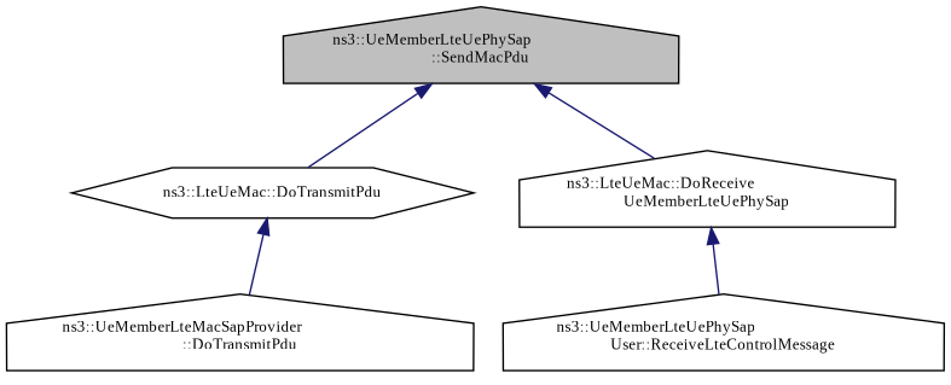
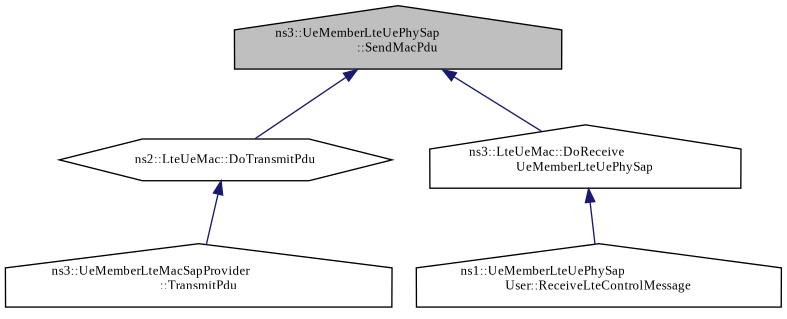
  digraph {
    fontname="Liberation Serif"
    rankdir=TB
    node [color=black fillcolor=white fontname="Liberation Serif" fontsize=10 shape=house style=filled]
    edge [color=midnightblue dir=back fontname="Liberation Serif" fontsize=10 labelfontname=Helvetica labelfontsize=10 style=solid]
    n1 [fillcolor=grey75 fontcolor=black height=0.2 label="ns3::UeMemberLteUePhySap\l::SendMacPdu" width=0.4]
-   n2 [height=0.2 label="ns3::LteUeMac::DoTransmitPdu" shape=hexagon width=0.4]
+   n2 [height=0.2 label="ns2::LteUeMac::DoTransmitPdu" shape=hexagon width=0.4]
    n3 [height=0.2 label="ns3::LteUeMac::DoReceive\lUeMemberLteUePhySap" width=0.4]
-   n4 [height=0.2 label="ns3::UeMemberLteMacSapProvider\l::DoTransmitPdu" width=0.4]
-   n5 [height=0.2 label="ns3::UeMemberLteUePhySap\lUser::ReceiveLteControlMessage" width=0.4]
+   n4 [height=0.2 label="ns3::UeMemberLteMacSapProvider\l::TransmitPdu" width=0.4]
+   n5 [height=0.2 label="ns1::UeMemberLteUePhySap\lUser::ReceiveLteControlMessage" width=0.4]
    n1 -> n2
    n1 -> n3
    n2 -> n4
    n3 -> n5
  }
